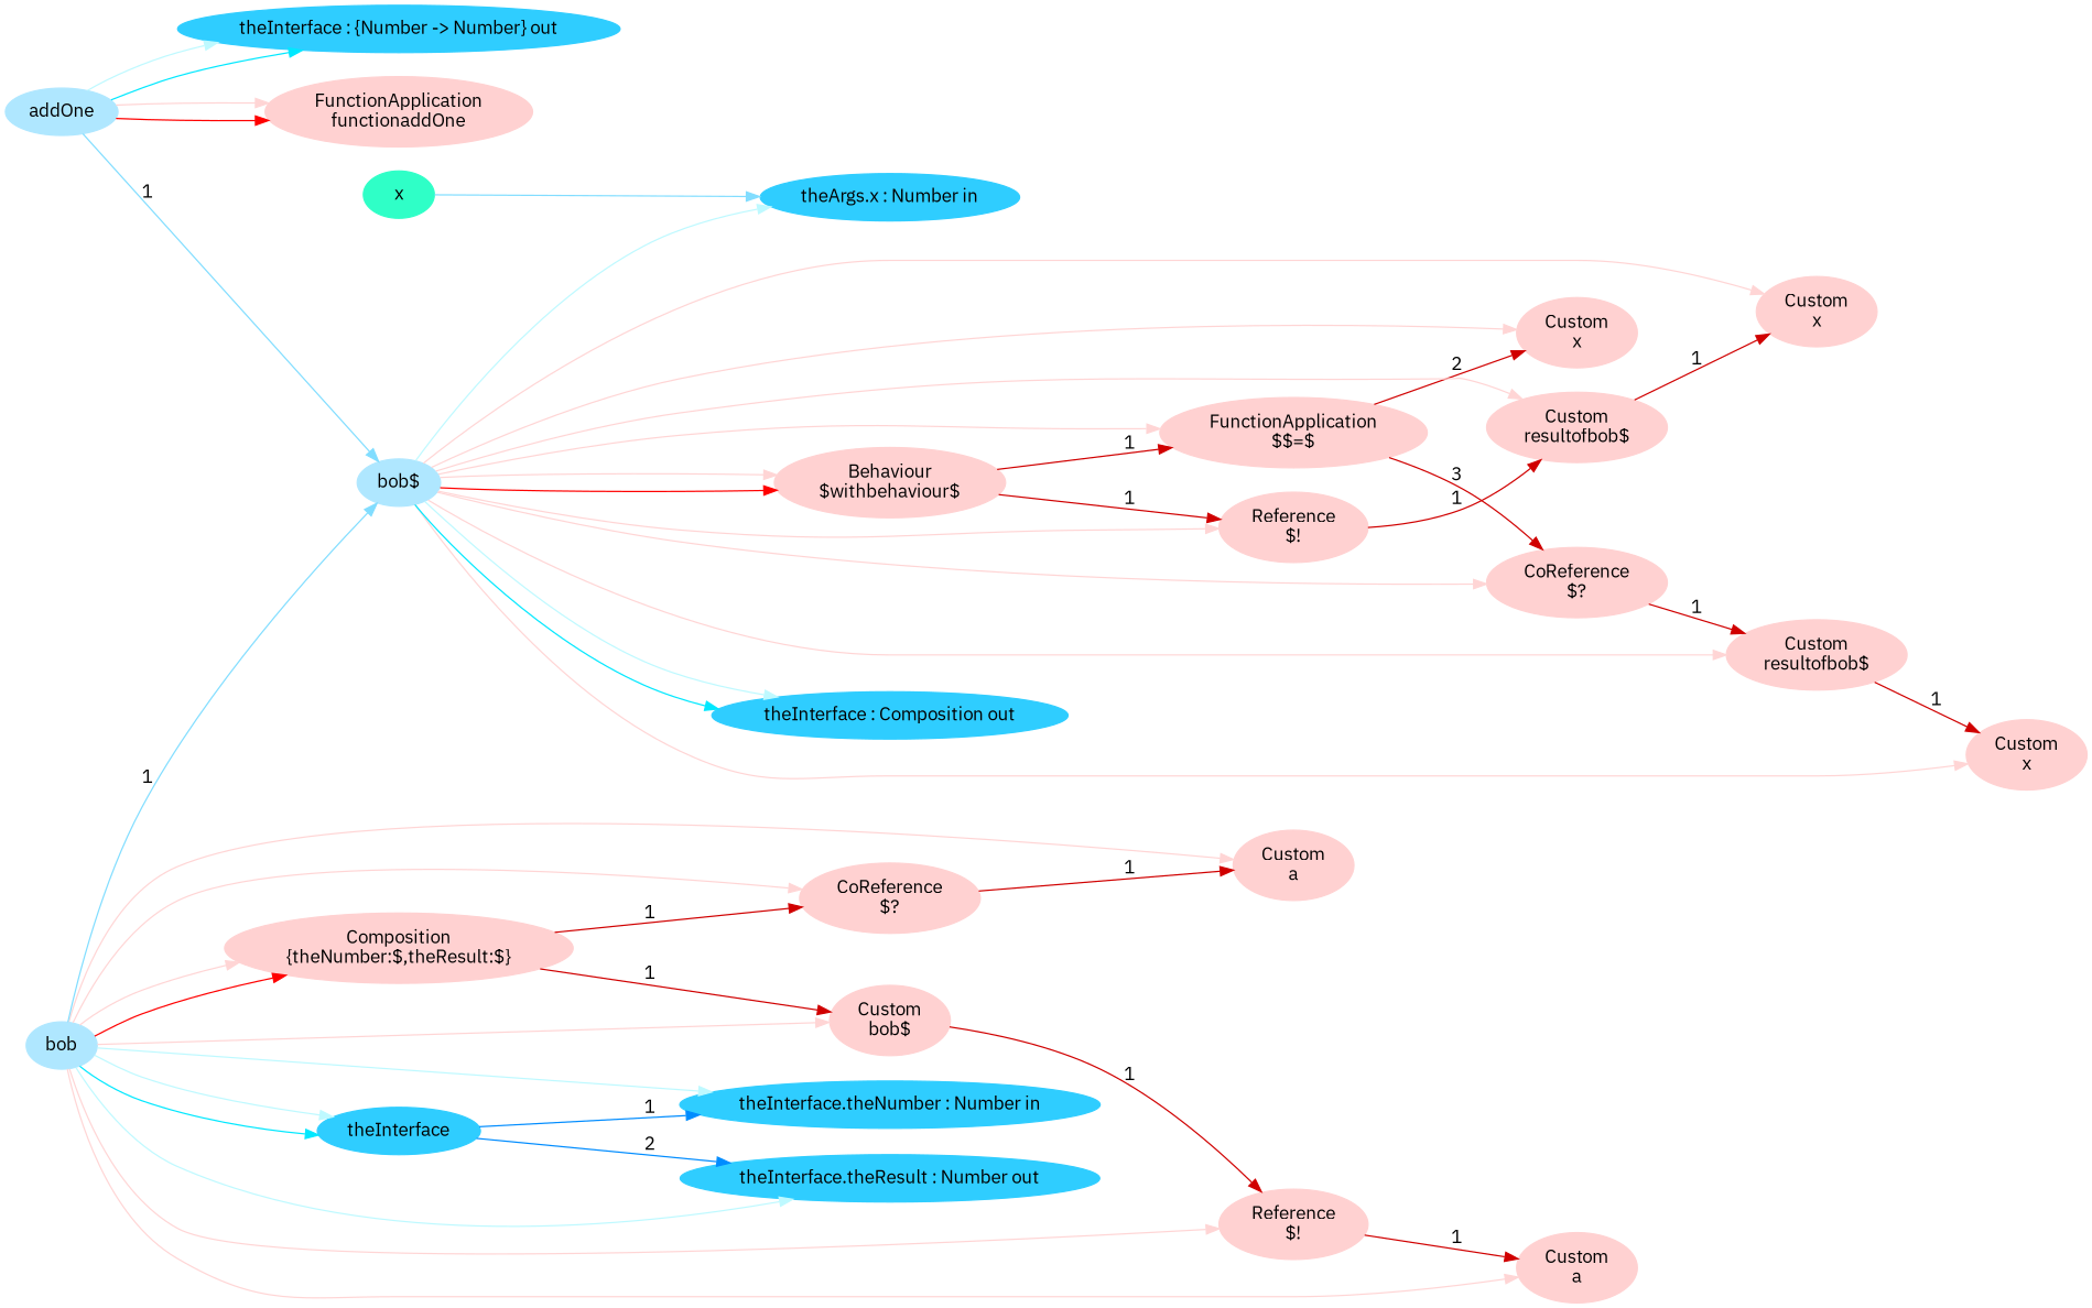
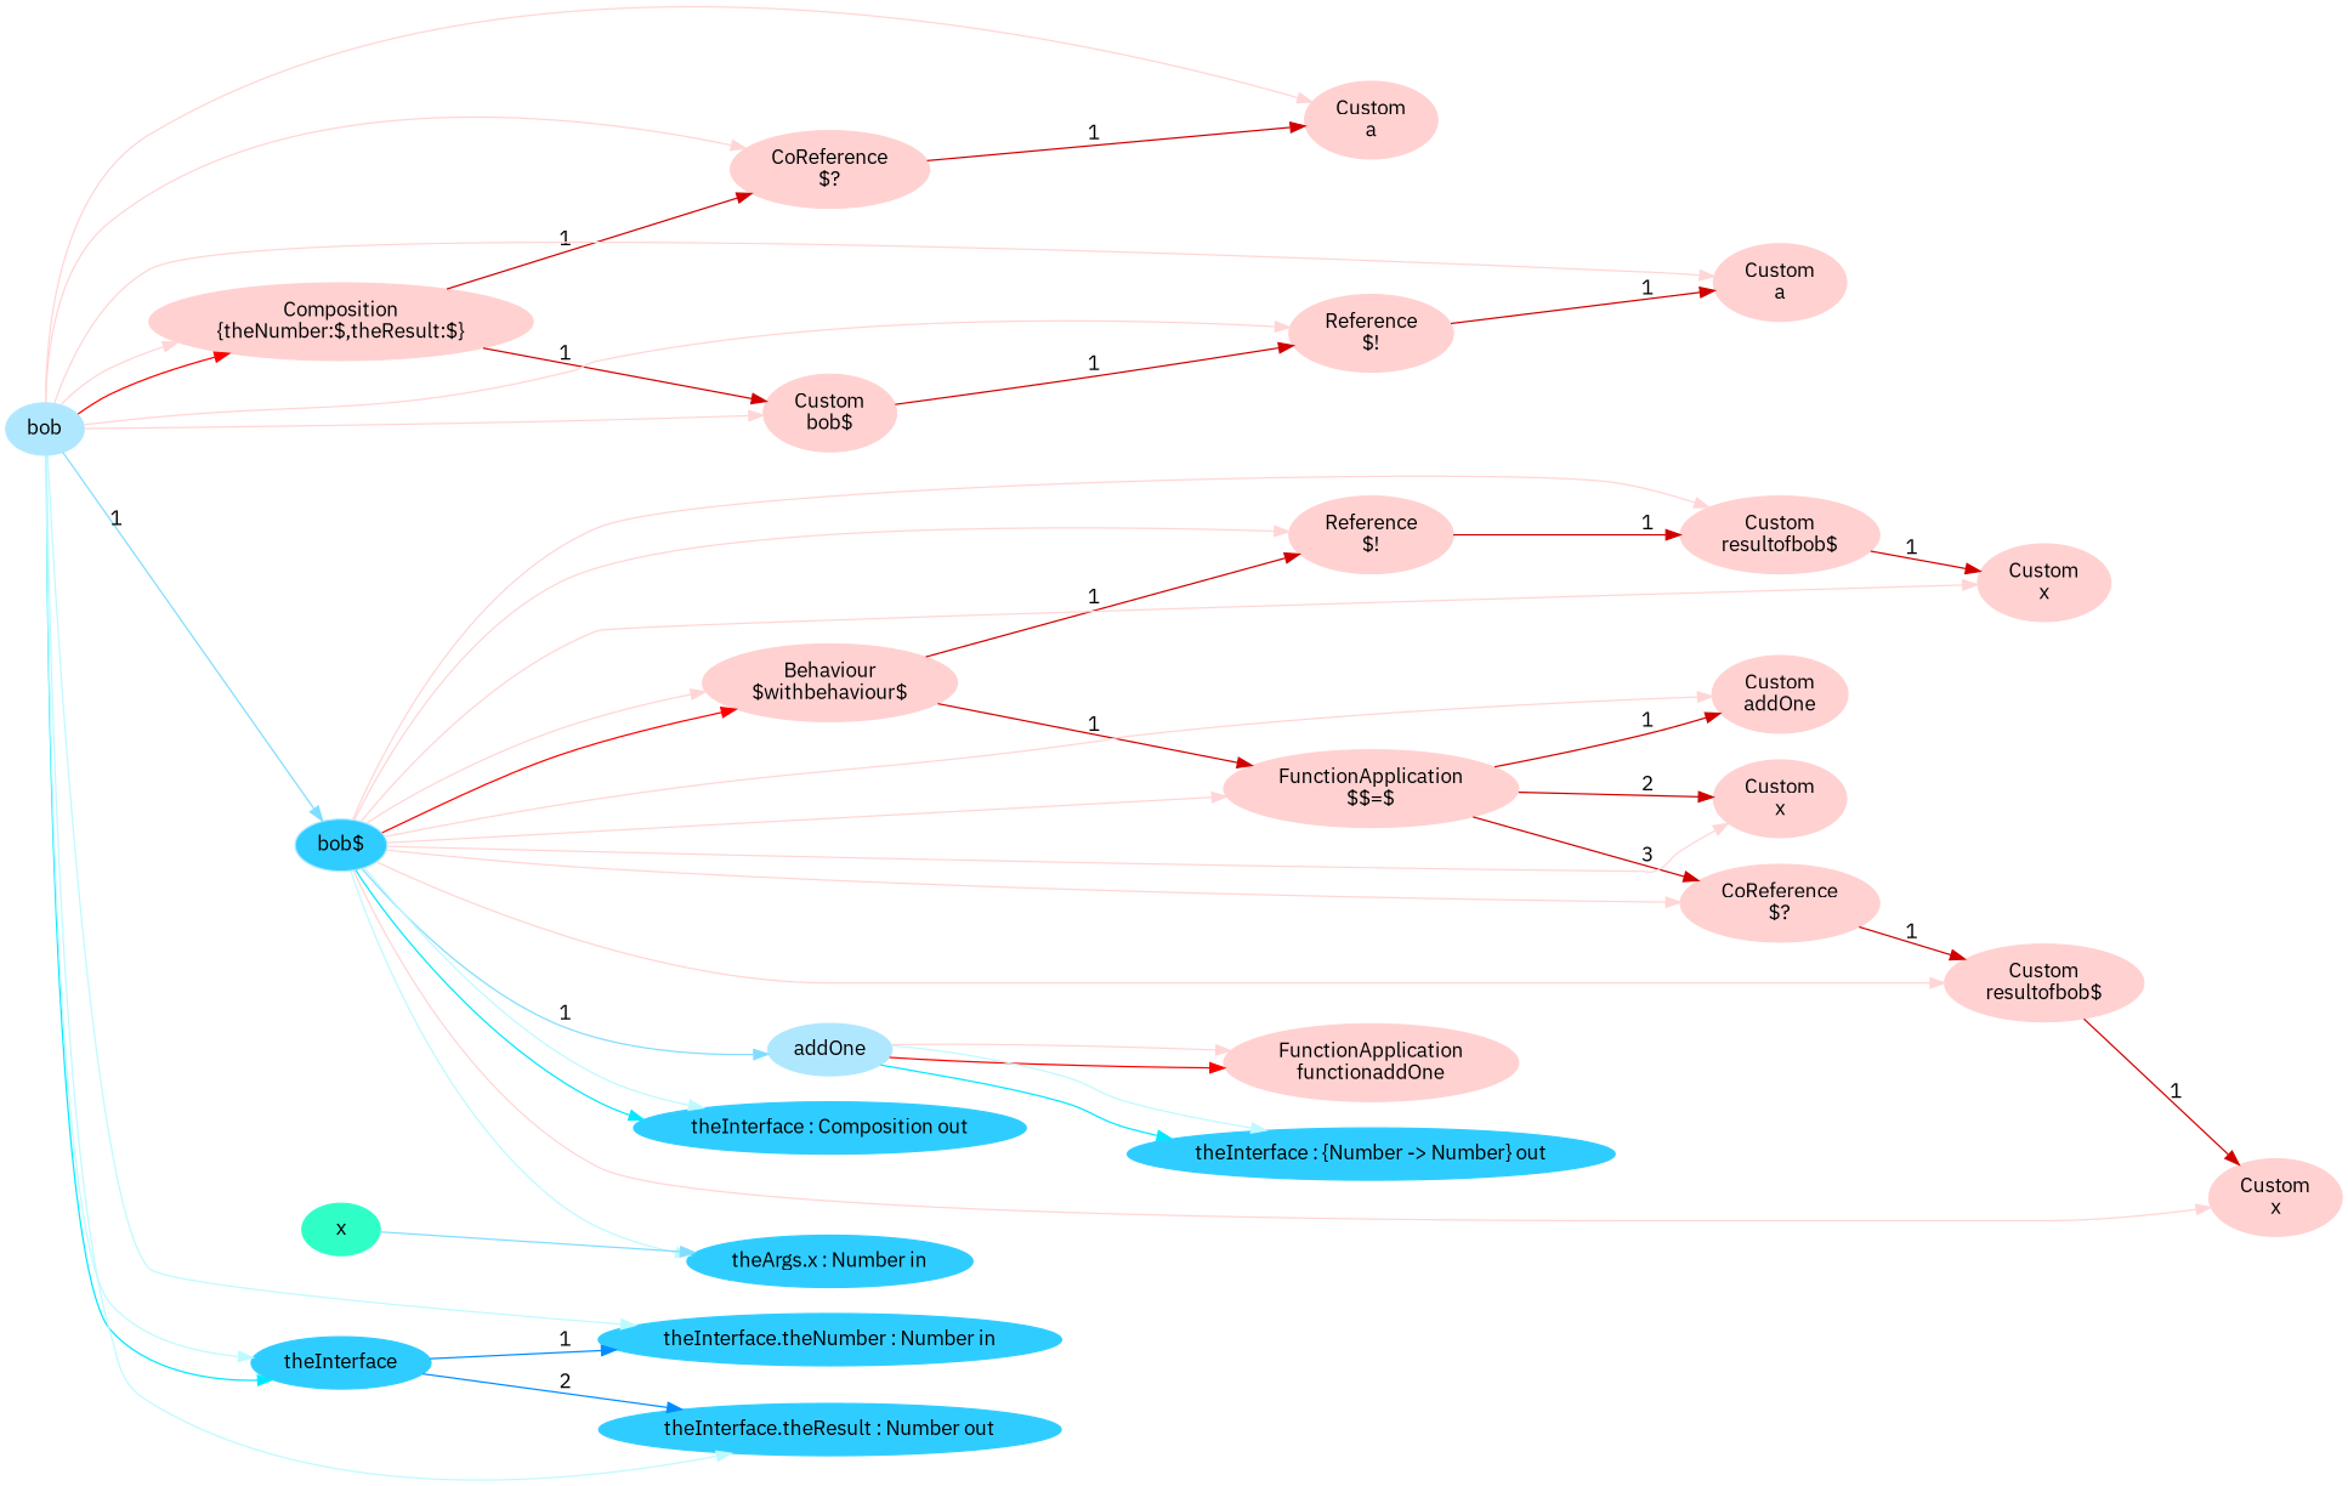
  digraph {
    fontname="IBM Plex Sans"
    rankdir=LR
    node [color="#ffd1d1" fontname="IBM Plex Sans" shape=ellipse style=filled]
    edge [arrowHead=normal arrowsize=1 color="#ffd5d5" dir=forward fontname="IBM Plex Sans"]
    n1 [label="FunctionApplication\nfunctionaddOne"]
    n2 [label="Behaviour\n$withbehaviour$"]
    n3 [label="Reference\n$!"]
    n4 [label="FunctionApplication\n$$=$"]
    n5 [label="Custom\nresultofbob$"]
+   n6 [label="Custom\naddOne"]
    n7 [label="Custom\nx"]
    n8 [label="CoReference\n$?"]
    n9 [label="Custom\nx"]
    n10 [label="Custom\nresultofbob$"]
    n11 [label="Custom\nx"]
    n12 [label="Composition\n{theNumber:$,theResult:$}"]
    n13 [label="CoReference\n$?"]
    n14 [label="Custom\nbob$"]
    n15 [label="Custom\na"]
    n16 [label="Reference\n$!"]
    n17 [label="Custom\na"]
    n18 [color="#afe7ff" label=bob]
-   n19 [color="#afe7ff" label="bob$"]
+   n19 [color="#afe7ff" label="bob$" fillcolor="#2fcdff"]
    n20 [color="#2fcdff" label=theInterface]
    n21 [color="#2fcdff" label="theInterface.theNumber : Number in"]
    n22 [color="#2fcdff" label="theInterface.theResult : Number out"]
    n23 [color="#afe7ff" label=addOne]
    n24 [color="#2fcdff" label="theArgs.x : Number in"]
    n25 [color="#2fcdff" label="theInterface : Composition out"]
    n26 [color="#2fcdff" label="theInterface : {Number -> Number} out"]
    n27 [color="#2fffc7" label=x]
    n2 -> n3 [color="#d00000" label=1]
    n2 -> n4 [color="#d00000" label=1]
    n3 -> n5 [color="#d00000" label=1]
+   n4 -> n6 [color="#d00000" label=1]
    n4 -> n7 [color="#d00000" label=2]
    n4 -> n8 [color="#d00000" label=3]
    n5 -> n9 [color="#d00000" label=1]
    n8 -> n10 [color="#d00000" label=1]
    n10 -> n11 [color="#d00000" label=1]
    n12 -> n13 [color="#d00000" label=1]
    n12 -> n14 [color="#d00000" label=1]
    n13 -> n15 [color="#d00000" label=1]
    n14 -> n16 [color="#d00000" label=1]
    n16 -> n17 [color="#d00000" label=1]
    n18 -> n12 [color="#ff0000"]
    n18 -> n12
    n18 -> n13
    n18 -> n14
    n18 -> n15
    n18 -> n16
    n18 -> n17
    n18 -> n19 [color="#81ddff" label=1]
    n18 -> n20 [color="#00e8ff"]
    n18 -> n20 [color="#bef9ff"]
    n18 -> n21 [color="#bef9ff"]
    n18 -> n22 [color="#bef9ff"]
    n19 -> n2 [color="#ff0000"]
    n19 -> n2
    n19 -> n3
    n19 -> n4
    n19 -> n5
+   n19 -> n6
    n19 -> n7
    n19 -> n8
    n19 -> n9
    n19 -> n10
    n19 -> n11
-   n23 -> n19 [color="#81ddff" label=1]
+   n19 -> n23 [color="#81ddff" label=1]
    n19 -> n24 [color="#bef9ff"]
    n19 -> n25 [color="#00e8ff"]
    n19 -> n25 [color="#bef9ff"]
    n20 -> n21 [color="#008cff" label=1]
    n20 -> n22 [color="#008cff" label=2]
    n23 -> n1 [color="#ff0000"]
    n23 -> n1
    n23 -> n26 [color="#00e8ff"]
    n23 -> n26 [color="#bef9ff"]
    n27 -> n24 [color="#81ddff"]
  }
